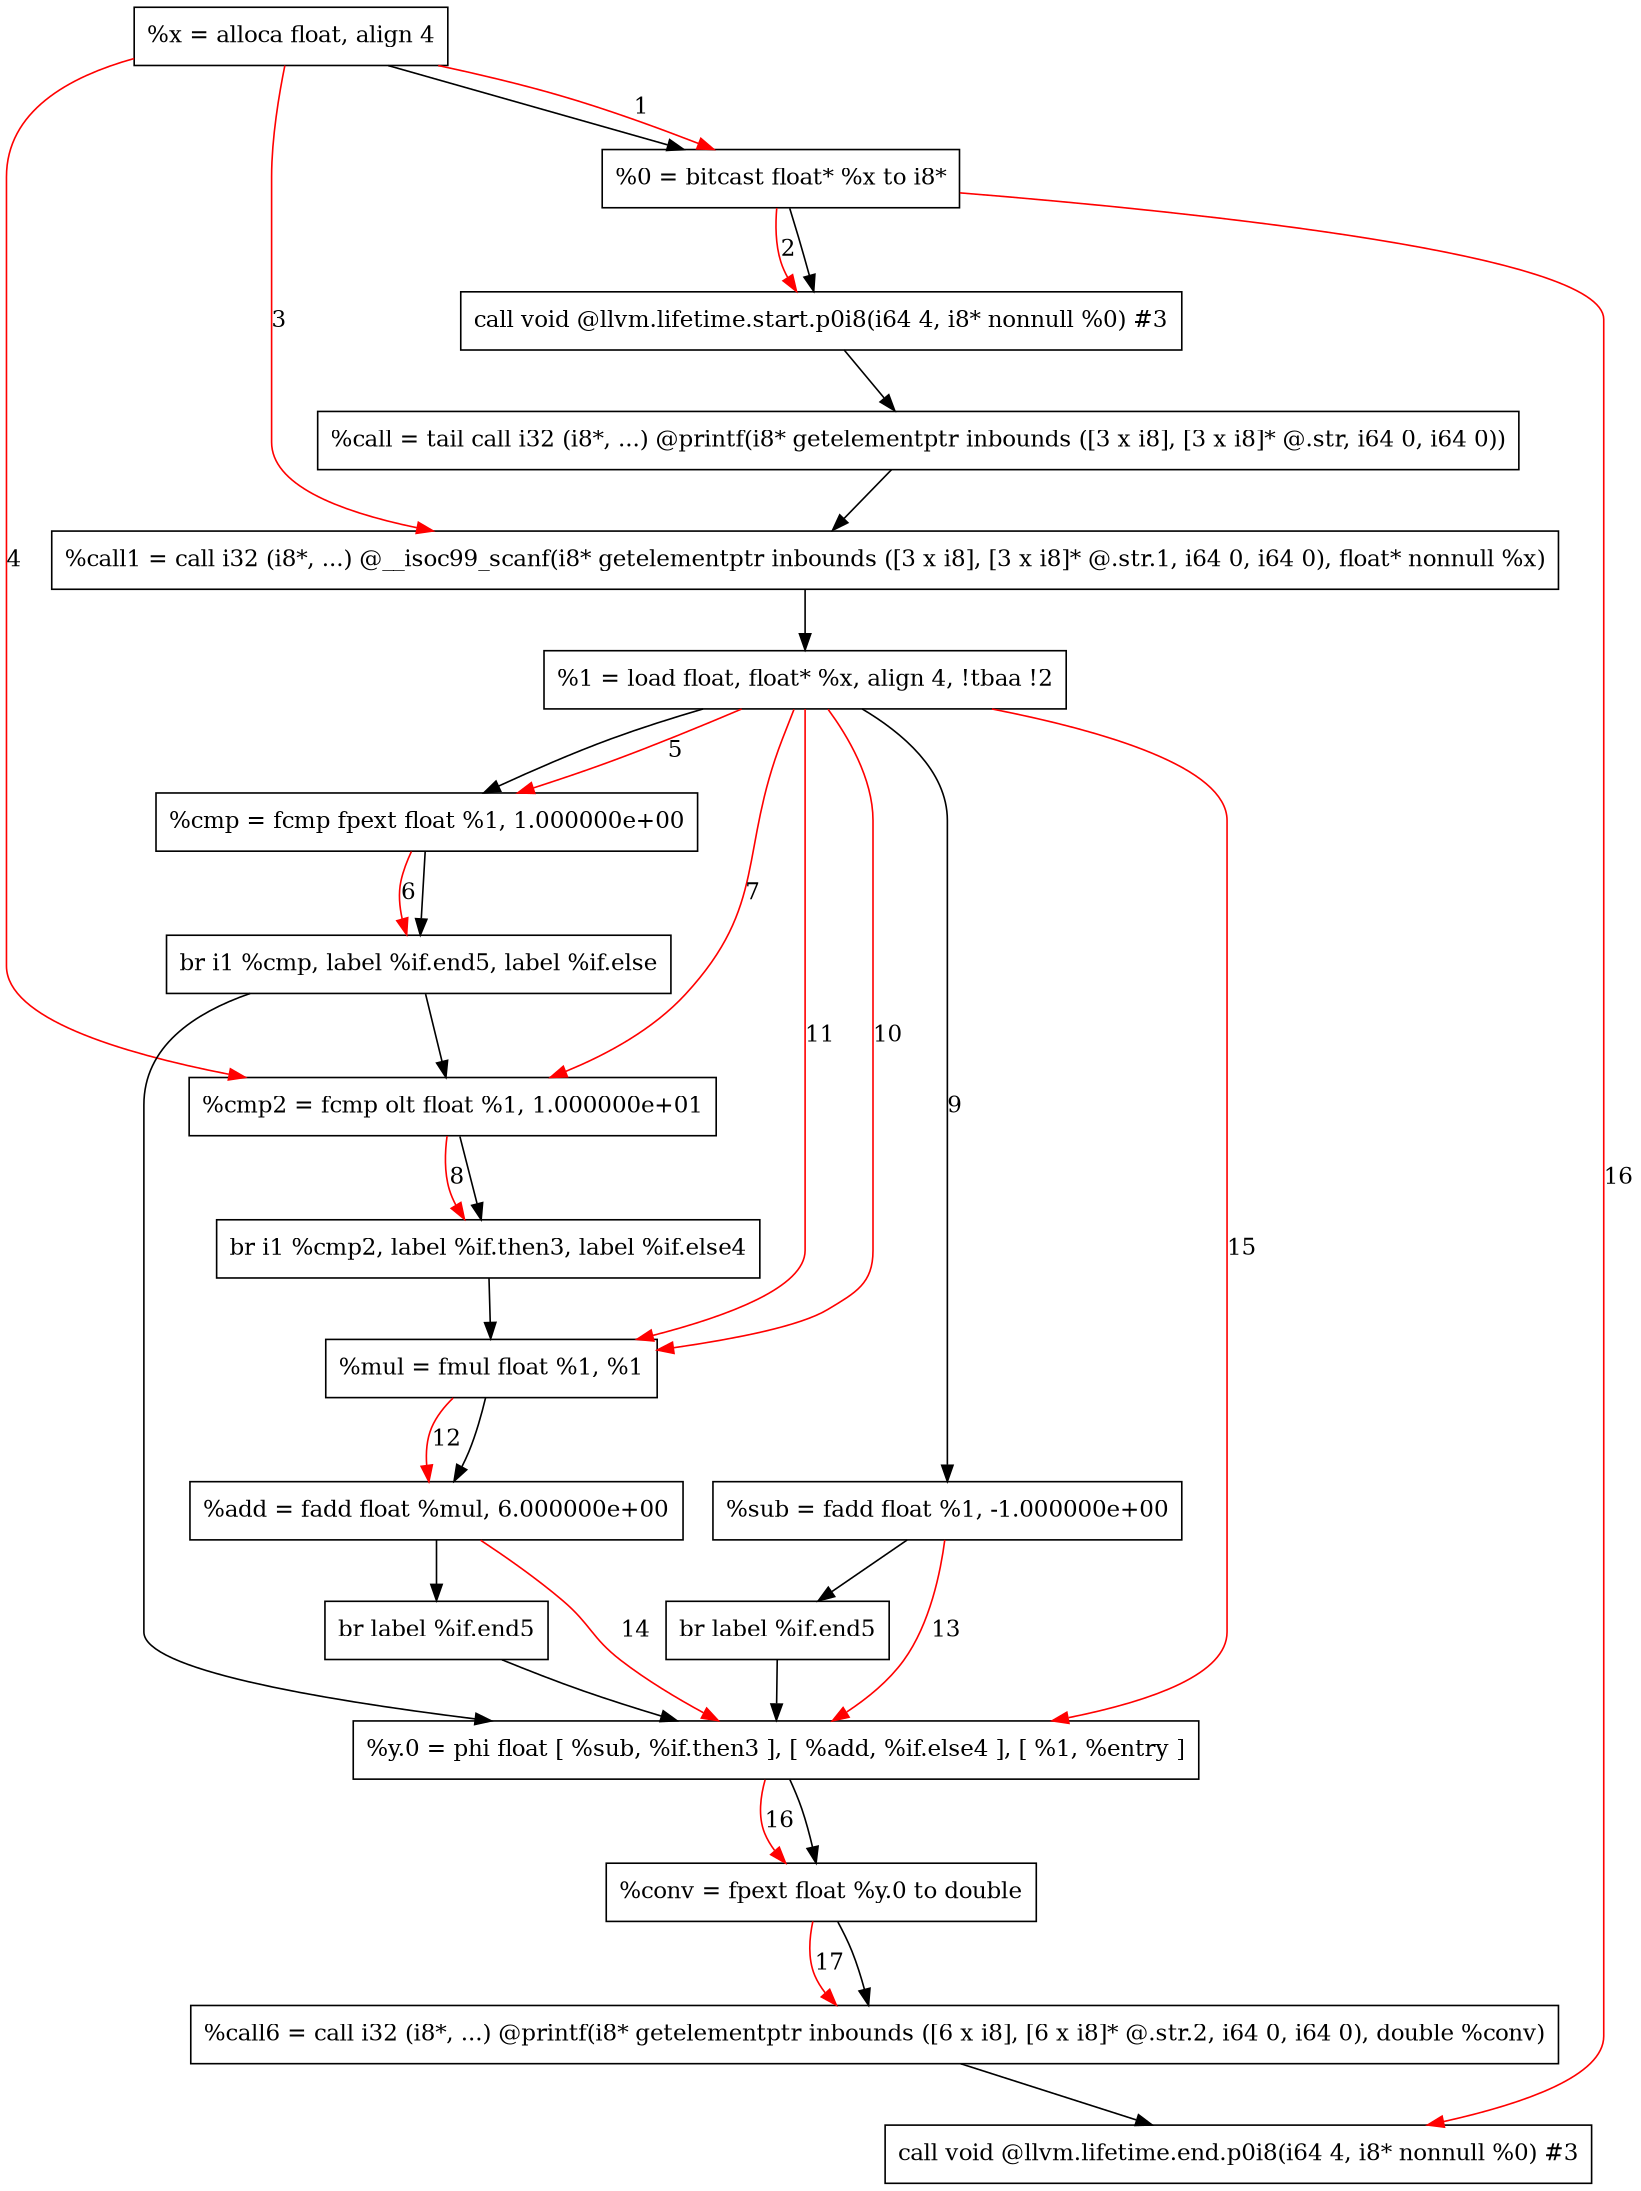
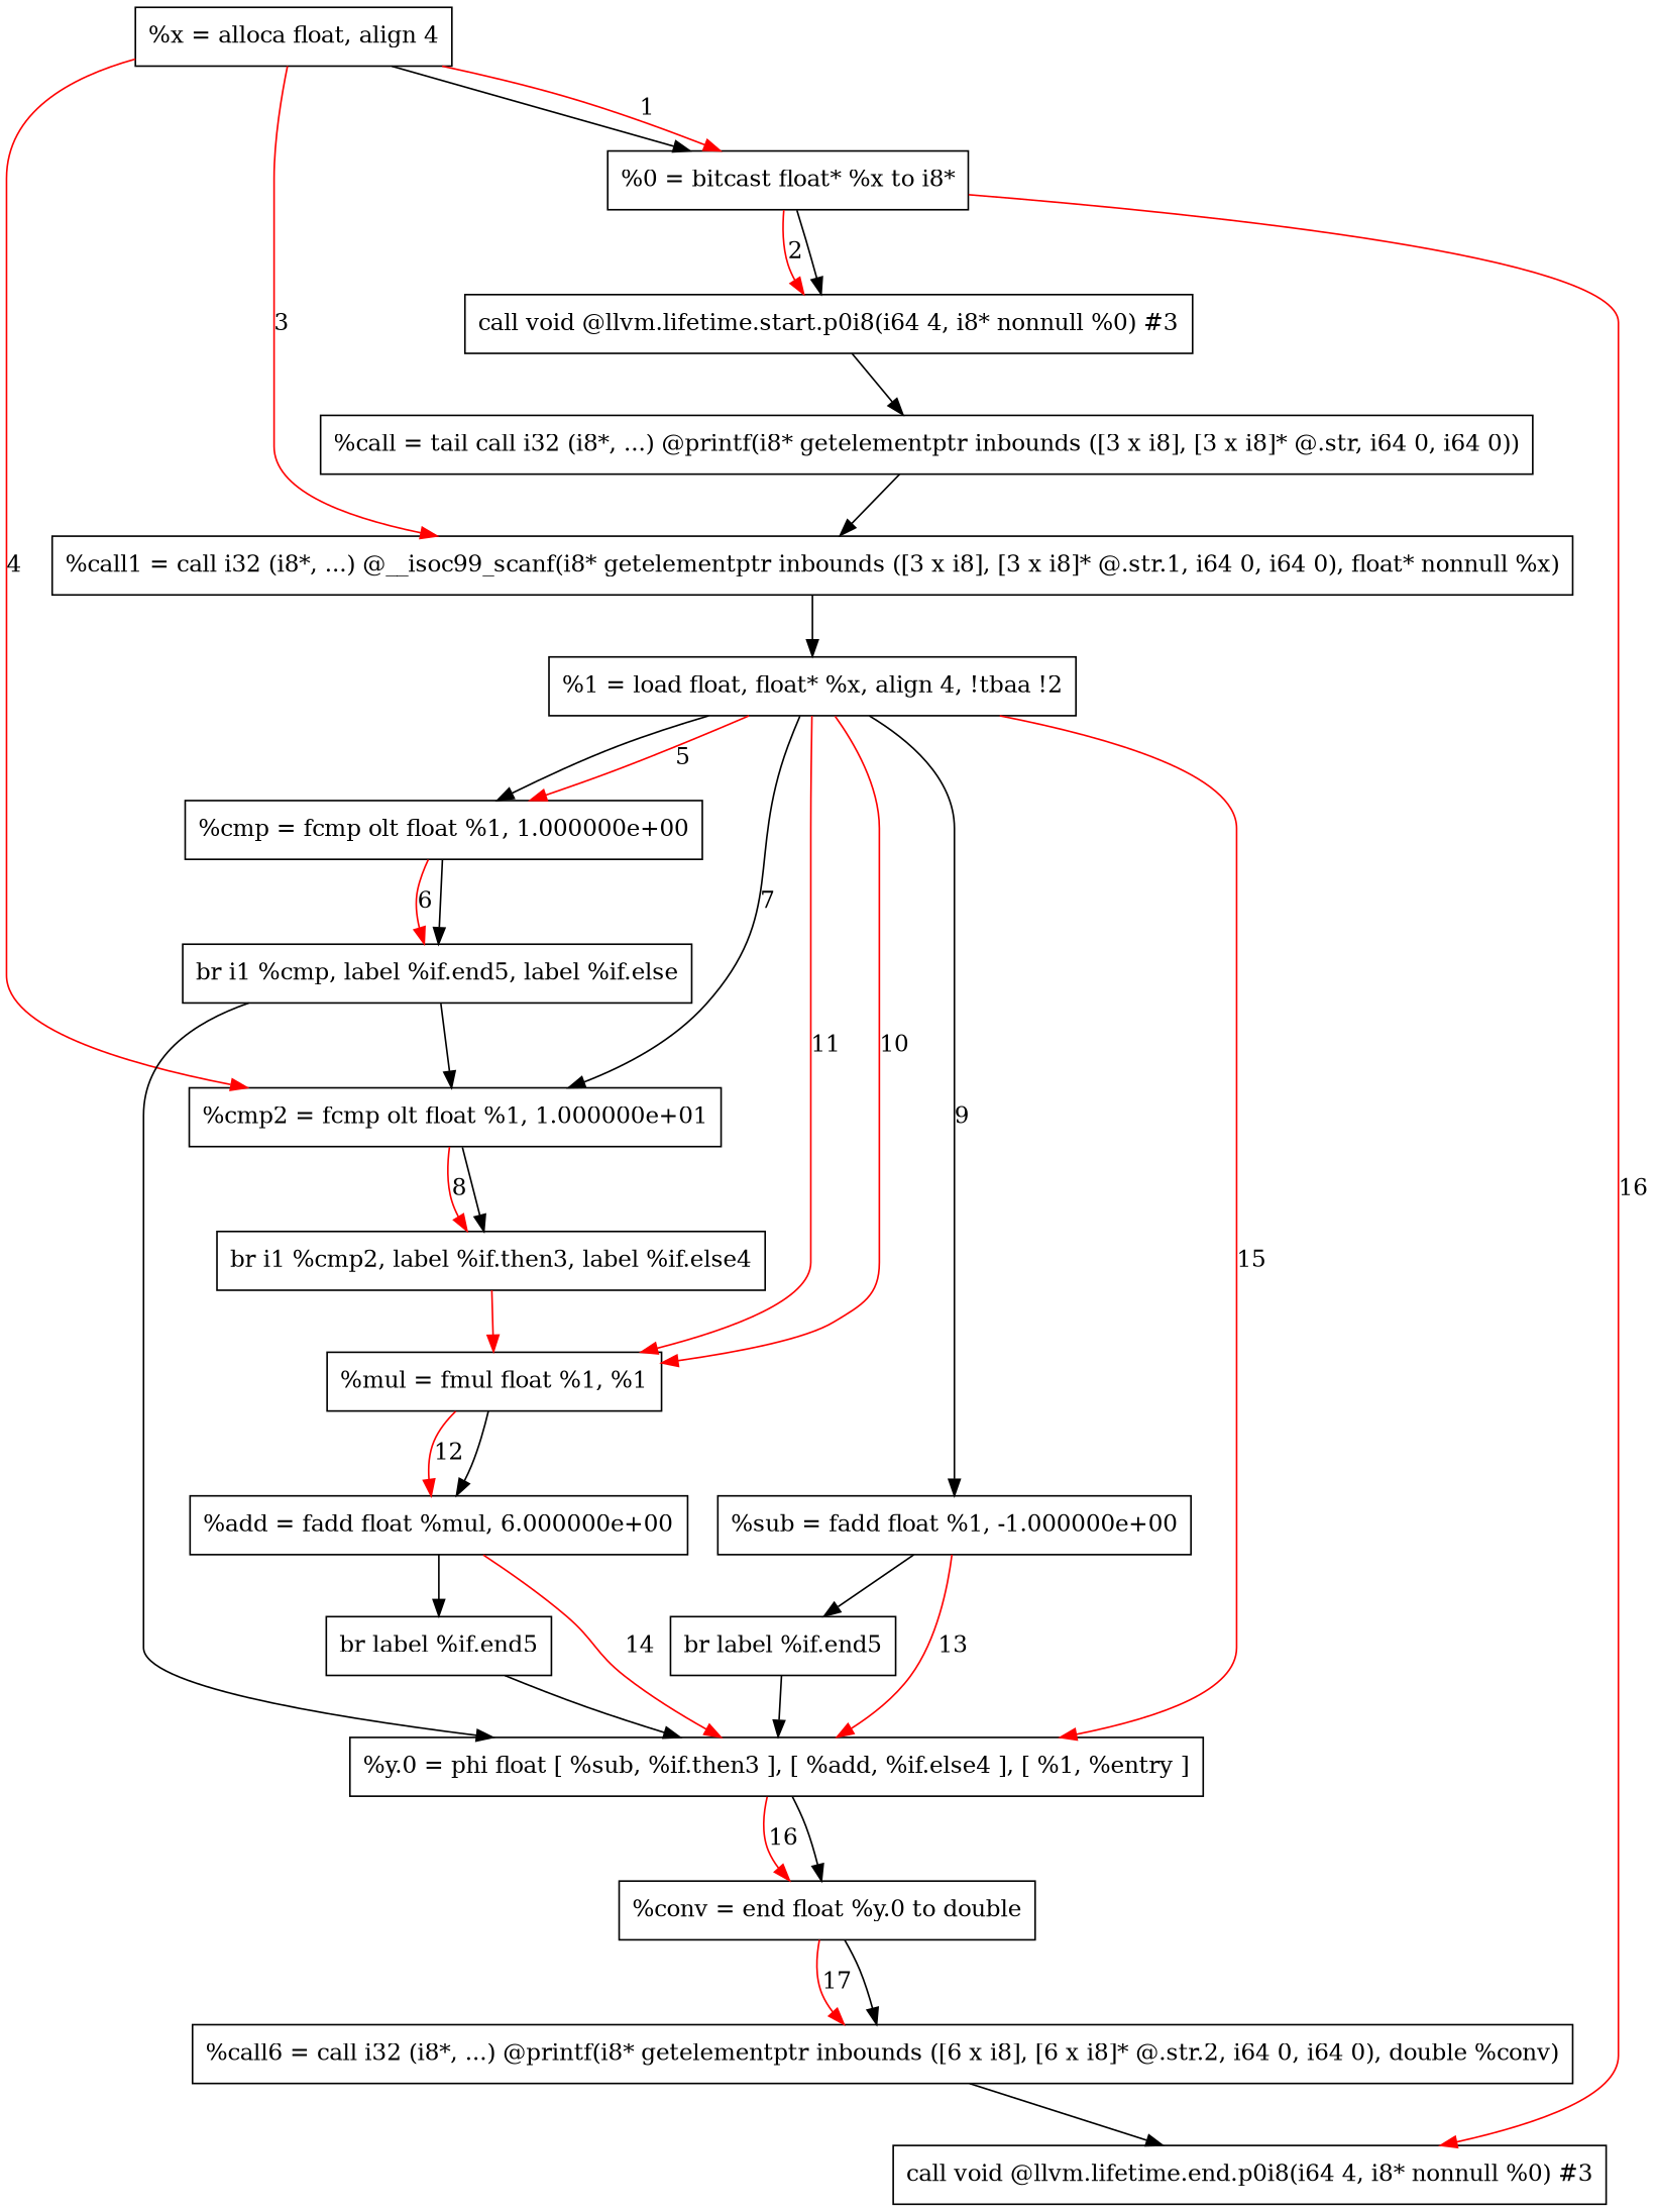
  digraph {
    node [shape=record]
    n1 [label="  %x = alloca float, align 4"]
    n2 [label="  %0 = bitcast float* %x to i8*"]
    n3 [label="  %call1 = call i32 (i8*, ...) @__isoc99_scanf(i8* getelementptr inbounds ([3 x i8], [3 x i8]* @.str.1, i64 0, i64 0), float* nonnull %x)"]
    n4 [label="  %cmp2 = fcmp olt float %1, 1.000000e+01"]
    n5 [label="  call void @llvm.lifetime.start.p0i8(i64 4, i8* nonnull %0) #3"]
    n6 [label="  call void @llvm.lifetime.end.p0i8(i64 4, i8* nonnull %0) #3"]
    n7 [label="  %1 = load float, float* %x, align 4, !tbaa !2"]
-   n8 [label="%cmp = fcmp fpext float %1, 1.000000e+00"]
+   n8 [label="  %cmp = fcmp olt float %1, 1.000000e+00"]
    n9 [label="  %sub = fadd float %1, -1.000000e+00"]
    n10 [label="  %mul = fmul float %1, %1"]
    n11 [label="  %y.0 = phi float [ %sub, %if.then3 ], [ %add, %if.else4 ], [ %1, %entry ]"]
    n12 [label="  %call = tail call i32 (i8*, ...) @printf(i8* getelementptr inbounds ([3 x i8], [3 x i8]* @.str, i64 0, i64 0))"]
    n13 [label="  br i1 %cmp, label %if.end5, label %if.else"]
    n14 [label="  br i1 %cmp2, label %if.then3, label %if.else4"]
    n15 [label="  br label %if.end5"]
    n16 [label="  %add = fadd float %mul, 6.000000e+00"]
-   n17 [label="  %conv = fpext float %y.0 to double"]
+   n17 [label="%conv = end float %y.0 to double"]
    n18 [label="  br label %if.end5"]
    n19 [label="  %call6 = call i32 (i8*, ...) @printf(i8* getelementptr inbounds ([6 x i8], [6 x i8]* @.str.2, i64 0, i64 0), double %conv)"]
    n1 -> n2
    n1 -> n2 [color=red label=1]
    n1 -> n3 [color=red label=3]
    n1 -> n4 [color=red label=4]
    n2 -> n5
    n2 -> n5 [color=red label=2]
    n2 -> n6 [color=red label=16]
    n3 -> n7
    n4 -> n14
    n4 -> n14 [color=red label=8]
    n5 -> n12
-   n7 -> n4 [color=red label=7]
+   n7 -> n4 [color=black label=7]
    n7 -> n8
    n7 -> n8 [color=red label=5]
    n7 -> n9 [color=black label=9]
    n7 -> n10 [color=red label=10]
    n7 -> n10 [color=red label=11]
    n7 -> n11 [color=red label=15]
    n8 -> n13
    n8 -> n13 [color=red label=6]
    n9 -> n11 [color=red label=13]
    n9 -> n15
    n10 -> n16
    n10 -> n16 [color=red label=12]
    n11 -> n17
    n11 -> n17 [color=red label=16]
    n12 -> n3
    n13 -> n4
    n13 -> n11
-   n14 -> n10
+   n14 -> n10 [color=red]
    n15 -> n11
    n16 -> n11 [color=red label=14]
    n16 -> n18
    n17 -> n19
    n17 -> n19 [color=red label=17]
    n18 -> n11
    n19 -> n6
  }
